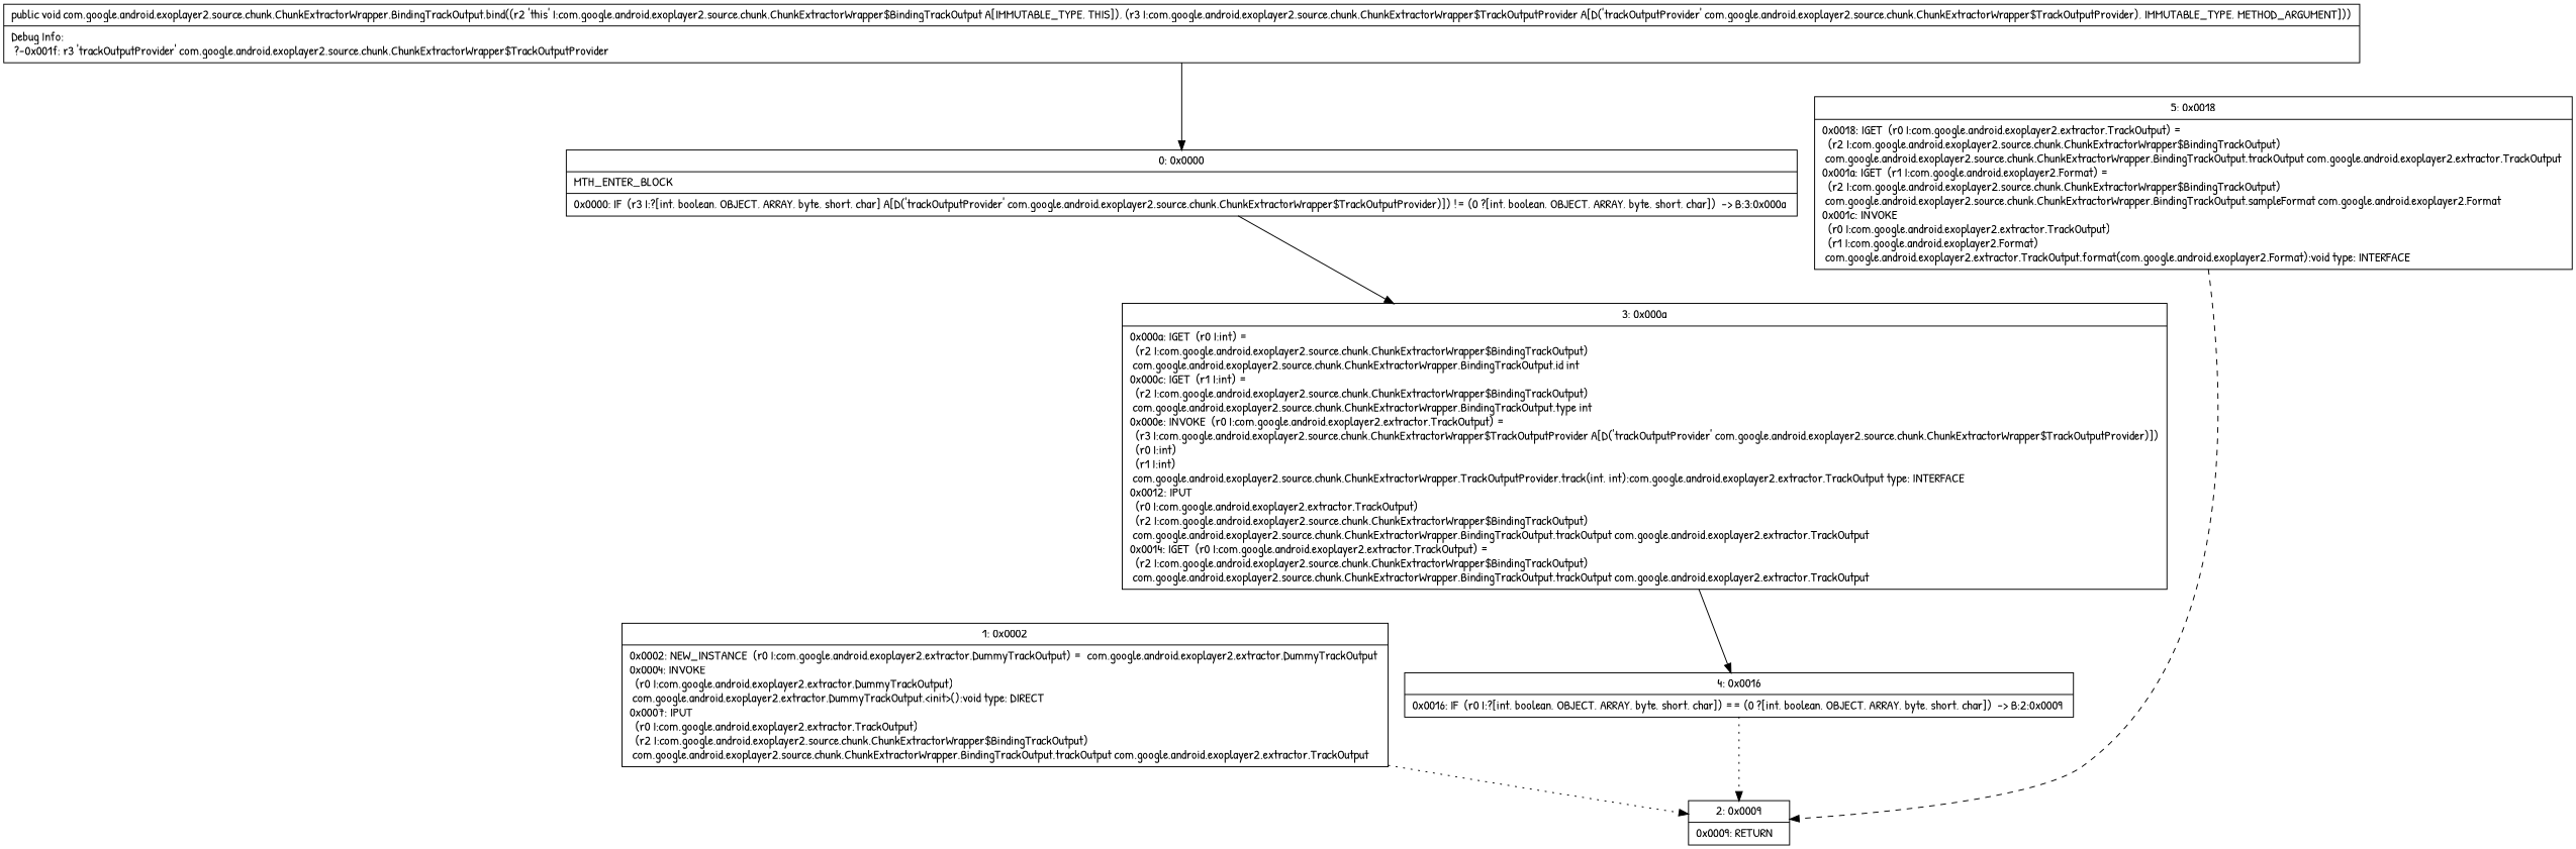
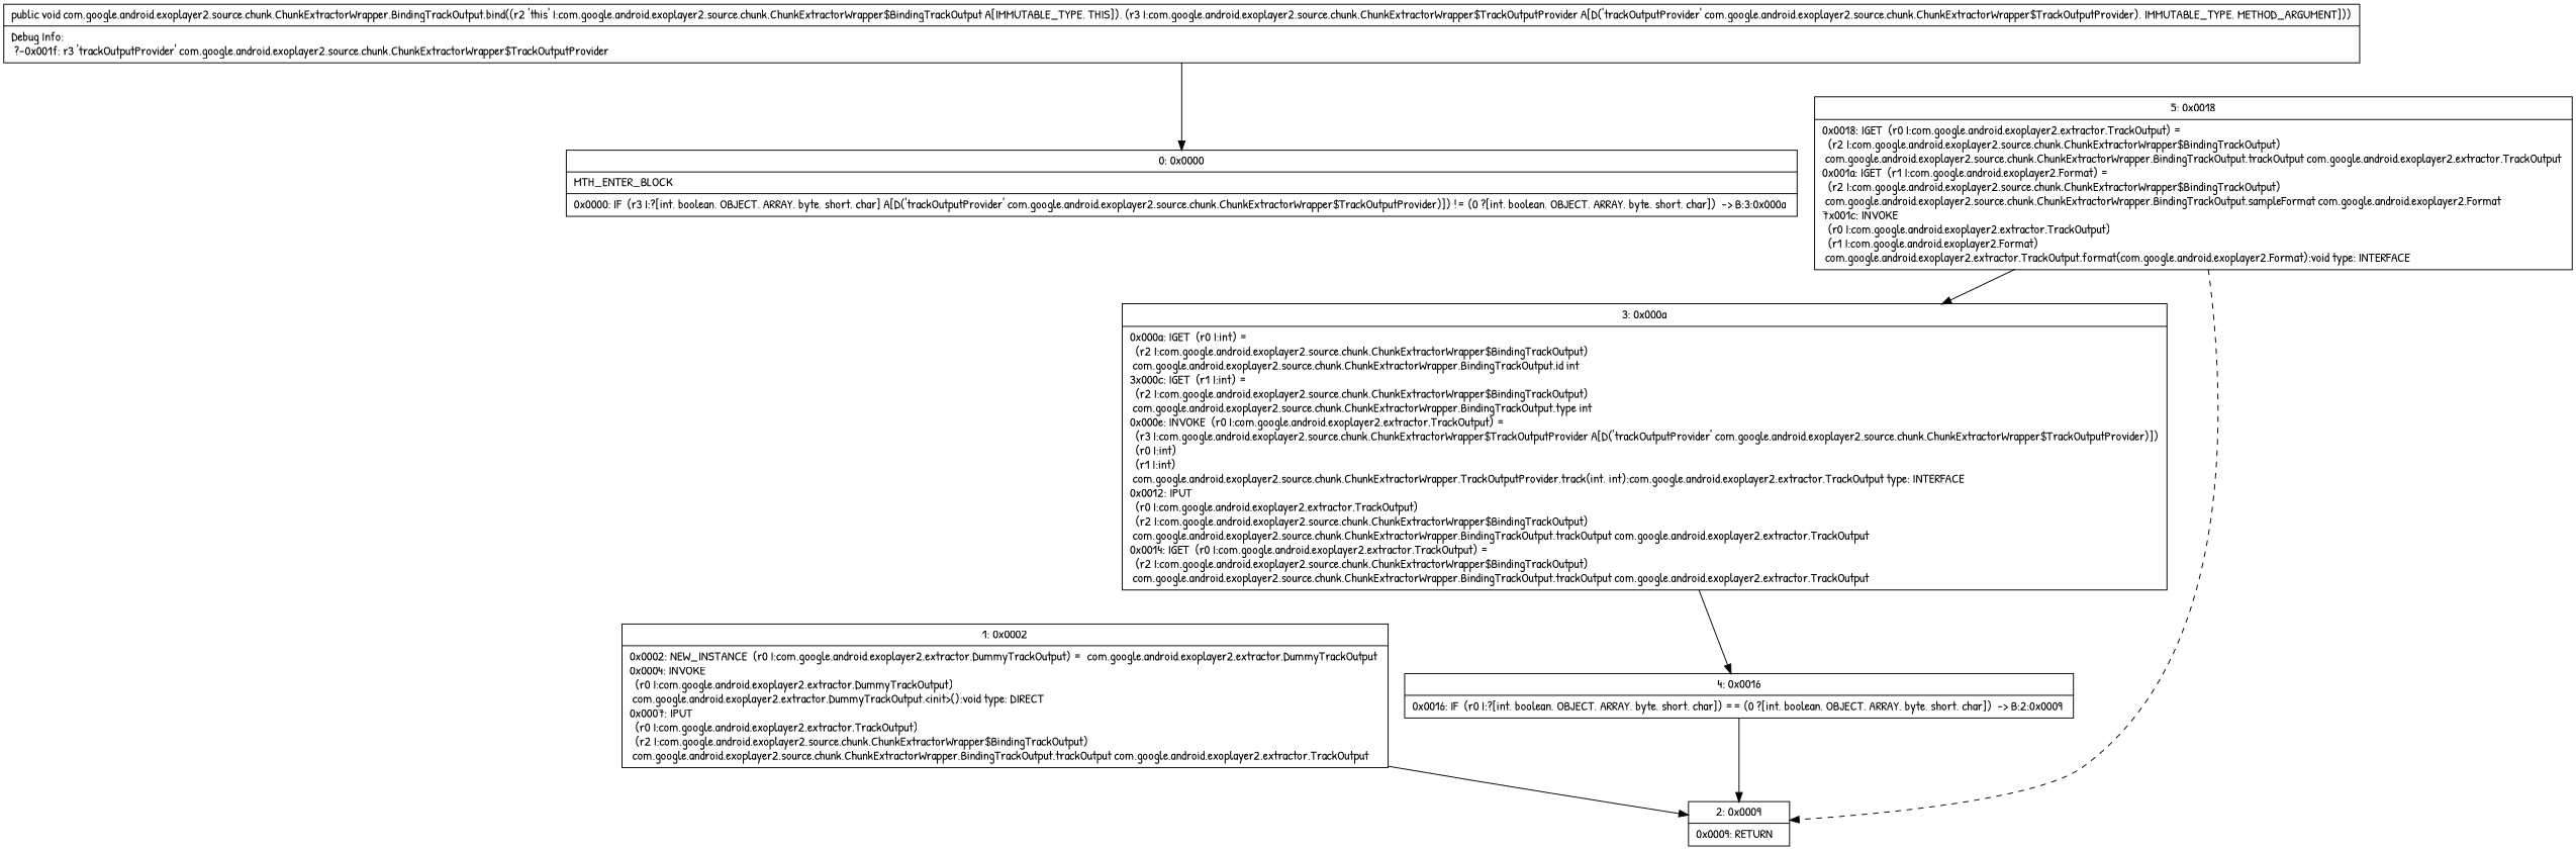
  digraph {
    fontname="Patrick Hand"
    node [fontname="Patrick Hand" shape=record]
    edge [fontname="Patrick Hand" style=solid]
    n1 [label="{0\:\ 0x0000|MTH_ENTER_BLOCK\l|0x0000: IF  (r3 I:?[int, boolean, OBJECT, ARRAY, byte, short, char] A[D('trackOutputProvider' com.google.android.exoplayer2.source.chunk.ChunkExtractorWrapper$TrackOutputProvider)]) != (0 ?[int, boolean, OBJECT, ARRAY, byte, short, char])  \-\> B:3:0x000a \l}"]
-   n2 [label="{3\:\ 0x000a|0x000a: IGET  (r0 I:int) = \l  (r2 I:com.google.android.exoplayer2.source.chunk.ChunkExtractorWrapper$BindingTrackOutput)\l com.google.android.exoplayer2.source.chunk.ChunkExtractorWrapper.BindingTrackOutput.id int \l0x000c: IGET  (r1 I:int) = \l  (r2 I:com.google.android.exoplayer2.source.chunk.ChunkExtractorWrapper$BindingTrackOutput)\l com.google.android.exoplayer2.source.chunk.ChunkExtractorWrapper.BindingTrackOutput.type int \l0x000e: INVOKE  (r0 I:com.google.android.exoplayer2.extractor.TrackOutput) = \l  (r3 I:com.google.android.exoplayer2.source.chunk.ChunkExtractorWrapper$TrackOutputProvider A[D('trackOutputProvider' com.google.android.exoplayer2.source.chunk.ChunkExtractorWrapper$TrackOutputProvider)])\l  (r0 I:int)\l  (r1 I:int)\l com.google.android.exoplayer2.source.chunk.ChunkExtractorWrapper.TrackOutputProvider.track(int, int):com.google.android.exoplayer2.extractor.TrackOutput type: INTERFACE \l0x0012: IPUT  \l  (r0 I:com.google.android.exoplayer2.extractor.TrackOutput)\l  (r2 I:com.google.android.exoplayer2.source.chunk.ChunkExtractorWrapper$BindingTrackOutput)\l com.google.android.exoplayer2.source.chunk.ChunkExtractorWrapper.BindingTrackOutput.trackOutput com.google.android.exoplayer2.extractor.TrackOutput \l0x0014: IGET  (r0 I:com.google.android.exoplayer2.extractor.TrackOutput) = \l  (r2 I:com.google.android.exoplayer2.source.chunk.ChunkExtractorWrapper$BindingTrackOutput)\l com.google.android.exoplayer2.source.chunk.ChunkExtractorWrapper.BindingTrackOutput.trackOutput com.google.android.exoplayer2.extractor.TrackOutput \l}"]
+   n2 [label="{3\:\ 0x000a|0x000a: IGET  (r0 I:int) = \l  (r2 I:com.google.android.exoplayer2.source.chunk.ChunkExtractorWrapper$BindingTrackOutput)\l com.google.android.exoplayer2.source.chunk.ChunkExtractorWrapper.BindingTrackOutput.id int \l3x000c: IGET  (r1 I:int) = \l  (r2 I:com.google.android.exoplayer2.source.chunk.ChunkExtractorWrapper$BindingTrackOutput)\l com.google.android.exoplayer2.source.chunk.ChunkExtractorWrapper.BindingTrackOutput.type int \l0x000e: INVOKE  (r0 I:com.google.android.exoplayer2.extractor.TrackOutput) = \l  (r3 I:com.google.android.exoplayer2.source.chunk.ChunkExtractorWrapper$TrackOutputProvider A[D('trackOutputProvider' com.google.android.exoplayer2.source.chunk.ChunkExtractorWrapper$TrackOutputProvider)])\l  (r0 I:int)\l  (r1 I:int)\l com.google.android.exoplayer2.source.chunk.ChunkExtractorWrapper.TrackOutputProvider.track(int, int):com.google.android.exoplayer2.extractor.TrackOutput type: INTERFACE \l0x0012: IPUT  \l  (r0 I:com.google.android.exoplayer2.extractor.TrackOutput)\l  (r2 I:com.google.android.exoplayer2.source.chunk.ChunkExtractorWrapper$BindingTrackOutput)\l com.google.android.exoplayer2.source.chunk.ChunkExtractorWrapper.BindingTrackOutput.trackOutput com.google.android.exoplayer2.extractor.TrackOutput \l0x0014: IGET  (r0 I:com.google.android.exoplayer2.extractor.TrackOutput) = \l  (r2 I:com.google.android.exoplayer2.source.chunk.ChunkExtractorWrapper$BindingTrackOutput)\l com.google.android.exoplayer2.source.chunk.ChunkExtractorWrapper.BindingTrackOutput.trackOutput com.google.android.exoplayer2.extractor.TrackOutput \l}"]
    n3 [label="{1\:\ 0x0002|0x0002: NEW_INSTANCE  (r0 I:com.google.android.exoplayer2.extractor.DummyTrackOutput) =  com.google.android.exoplayer2.extractor.DummyTrackOutput \l0x0004: INVOKE  \l  (r0 I:com.google.android.exoplayer2.extractor.DummyTrackOutput)\l com.google.android.exoplayer2.extractor.DummyTrackOutput.\<init\>():void type: DIRECT \l0x0007: IPUT  \l  (r0 I:com.google.android.exoplayer2.extractor.TrackOutput)\l  (r2 I:com.google.android.exoplayer2.source.chunk.ChunkExtractorWrapper$BindingTrackOutput)\l com.google.android.exoplayer2.source.chunk.ChunkExtractorWrapper.BindingTrackOutput.trackOutput com.google.android.exoplayer2.extractor.TrackOutput \l}"]
    n4 [label="{2\:\ 0x0009|0x0009: RETURN   \l}"]
    n5 [label="{4\:\ 0x0016|0x0016: IF  (r0 I:?[int, boolean, OBJECT, ARRAY, byte, short, char]) == (0 ?[int, boolean, OBJECT, ARRAY, byte, short, char])  \-\> B:2:0x0009 \l}"]
-   n6 [label="{5\:\ 0x0018|0x0018: IGET  (r0 I:com.google.android.exoplayer2.extractor.TrackOutput) = \l  (r2 I:com.google.android.exoplayer2.source.chunk.ChunkExtractorWrapper$BindingTrackOutput)\l com.google.android.exoplayer2.source.chunk.ChunkExtractorWrapper.BindingTrackOutput.trackOutput com.google.android.exoplayer2.extractor.TrackOutput \l0x001a: IGET  (r1 I:com.google.android.exoplayer2.Format) = \l  (r2 I:com.google.android.exoplayer2.source.chunk.ChunkExtractorWrapper$BindingTrackOutput)\l com.google.android.exoplayer2.source.chunk.ChunkExtractorWrapper.BindingTrackOutput.sampleFormat com.google.android.exoplayer2.Format \l0x001c: INVOKE  \l  (r0 I:com.google.android.exoplayer2.extractor.TrackOutput)\l  (r1 I:com.google.android.exoplayer2.Format)\l com.google.android.exoplayer2.extractor.TrackOutput.format(com.google.android.exoplayer2.Format):void type: INTERFACE \l}"]
+   n6 [label="{5\:\ 0x0018|0x0018: IGET  (r0 I:com.google.android.exoplayer2.extractor.TrackOutput) = \l  (r2 I:com.google.android.exoplayer2.source.chunk.ChunkExtractorWrapper$BindingTrackOutput)\l com.google.android.exoplayer2.source.chunk.ChunkExtractorWrapper.BindingTrackOutput.trackOutput com.google.android.exoplayer2.extractor.TrackOutput \l0x001a: IGET  (r1 I:com.google.android.exoplayer2.Format) = \l  (r2 I:com.google.android.exoplayer2.source.chunk.ChunkExtractorWrapper$BindingTrackOutput)\l com.google.android.exoplayer2.source.chunk.ChunkExtractorWrapper.BindingTrackOutput.sampleFormat com.google.android.exoplayer2.Format \l7x001c: INVOKE  \l  (r0 I:com.google.android.exoplayer2.extractor.TrackOutput)\l  (r1 I:com.google.android.exoplayer2.Format)\l com.google.android.exoplayer2.extractor.TrackOutput.format(com.google.android.exoplayer2.Format):void type: INTERFACE \l}"]
    n7 [label="{public void com.google.android.exoplayer2.source.chunk.ChunkExtractorWrapper.BindingTrackOutput.bind((r2 'this' I:com.google.android.exoplayer2.source.chunk.ChunkExtractorWrapper$BindingTrackOutput A[IMMUTABLE_TYPE, THIS]), (r3 I:com.google.android.exoplayer2.source.chunk.ChunkExtractorWrapper$TrackOutputProvider A[D('trackOutputProvider' com.google.android.exoplayer2.source.chunk.ChunkExtractorWrapper$TrackOutputProvider), IMMUTABLE_TYPE, METHOD_ARGUMENT]))  | Debug Info:\l  ?\-0x001f: r3 'trackOutputProvider' com.google.android.exoplayer2.source.chunk.ChunkExtractorWrapper$TrackOutputProvider\l}"]
-   n1 -> n2
+   n6 -> n2
    n2 -> n5
-   n3 -> n4 [style=dotted]
-   n5 -> n4 [style=dotted]
+   n3 -> n4
+   n5 -> n4
    n6 -> n4 [style=dashed]
    n7 -> n1
  }
